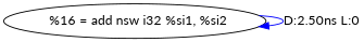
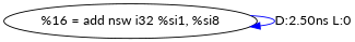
  digraph {
    fontname=Lato
-   n1 [label="  %16 = add nsw i32 %si1, %si2" fontname=Lato]
+   n1 [label="%16 = add nsw i32 %si1, %si8" fontname=Lato]
    n1 -> n1 [color=blue label="D:2.50ns L:0" fontname=Lato]
  }
